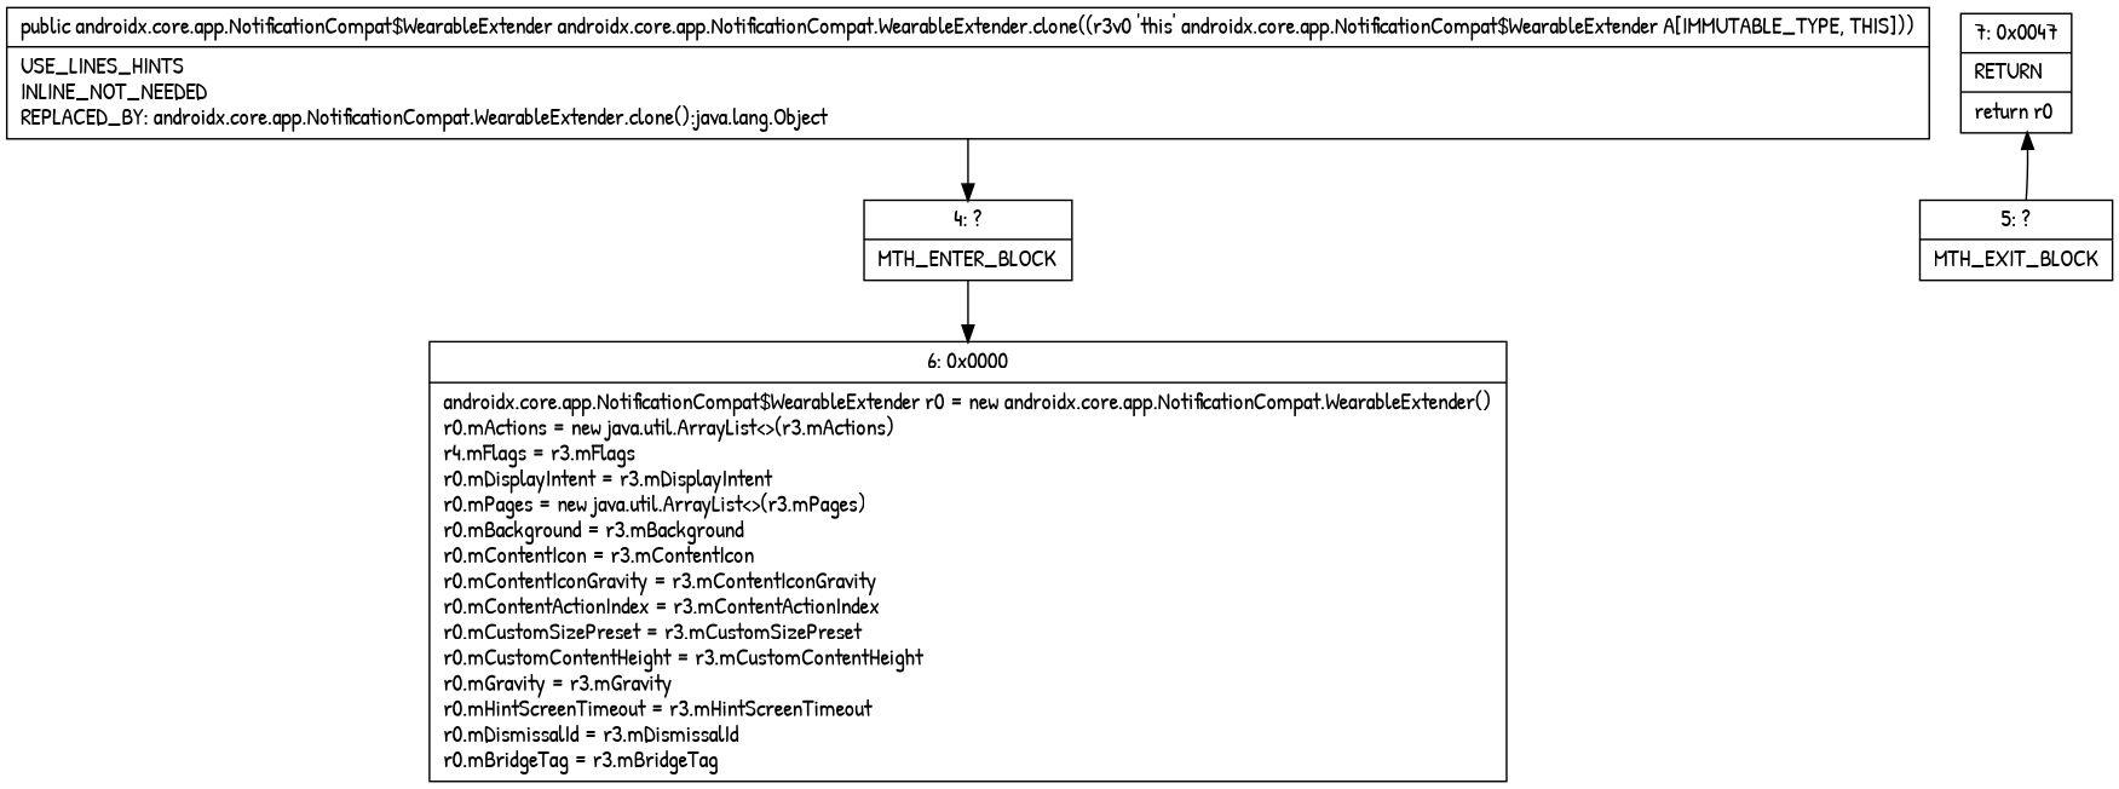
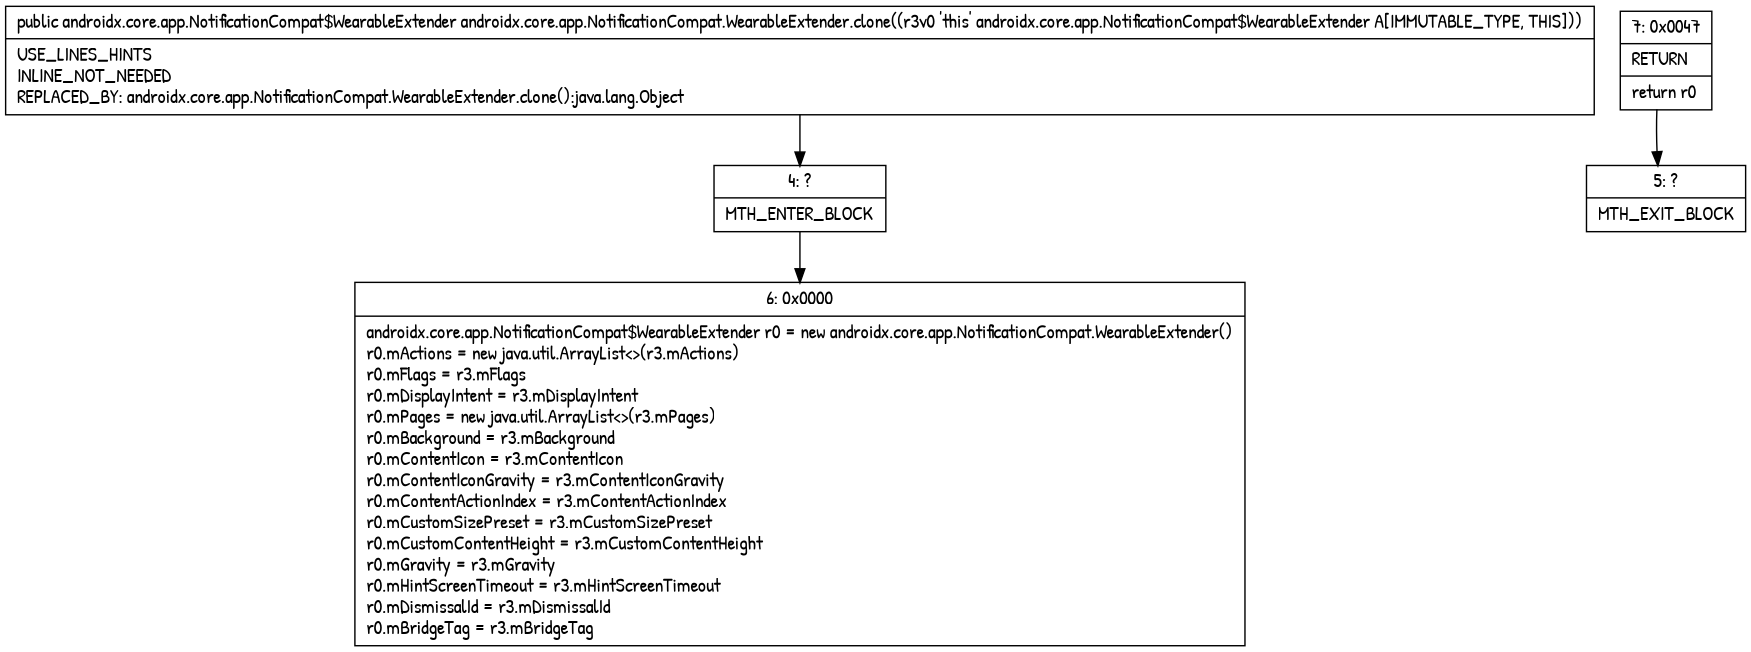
  digraph {
    fontname="Patrick Hand"
    node [fontname="Patrick Hand" shape=record]
    edge [fontname="Patrick Hand"]
    n1 [label="{4\:\ ?|MTH_ENTER_BLOCK\l}"]
-   n2 [label="{6\:\ 0x0000|androidx.core.app.NotificationCompat$WearableExtender r0 = new androidx.core.app.NotificationCompat.WearableExtender()\lr0.mActions = new java.util.ArrayList\<\>(r3.mActions)\lr4.mFlags = r3.mFlags\lr0.mDisplayIntent = r3.mDisplayIntent\lr0.mPages = new java.util.ArrayList\<\>(r3.mPages)\lr0.mBackground = r3.mBackground\lr0.mContentIcon = r3.mContentIcon\lr0.mContentIconGravity = r3.mContentIconGravity\lr0.mContentActionIndex = r3.mContentActionIndex\lr0.mCustomSizePreset = r3.mCustomSizePreset\lr0.mCustomContentHeight = r3.mCustomContentHeight\lr0.mGravity = r3.mGravity\lr0.mHintScreenTimeout = r3.mHintScreenTimeout\lr0.mDismissalId = r3.mDismissalId\lr0.mBridgeTag = r3.mBridgeTag\l}"]
+   n2 [label="{6\:\ 0x0000|androidx.core.app.NotificationCompat$WearableExtender r0 = new androidx.core.app.NotificationCompat.WearableExtender()\lr0.mActions = new java.util.ArrayList\<\>(r3.mActions)\lr0.mFlags = r3.mFlags\lr0.mDisplayIntent = r3.mDisplayIntent\lr0.mPages = new java.util.ArrayList\<\>(r3.mPages)\lr0.mBackground = r3.mBackground\lr0.mContentIcon = r3.mContentIcon\lr0.mContentIconGravity = r3.mContentIconGravity\lr0.mContentActionIndex = r3.mContentActionIndex\lr0.mCustomSizePreset = r3.mCustomSizePreset\lr0.mCustomContentHeight = r3.mCustomContentHeight\lr0.mGravity = r3.mGravity\lr0.mHintScreenTimeout = r3.mHintScreenTimeout\lr0.mDismissalId = r3.mDismissalId\lr0.mBridgeTag = r3.mBridgeTag\l}"]
    n3 [label="{7\:\ 0x0047|RETURN\l|return r0\l}"]
    n4 [label="{5\:\ ?|MTH_EXIT_BLOCK\l}"]
    n5 [label="{public androidx.core.app.NotificationCompat$WearableExtender androidx.core.app.NotificationCompat.WearableExtender.clone((r3v0 'this' androidx.core.app.NotificationCompat$WearableExtender A[IMMUTABLE_TYPE, THIS]))  | USE_LINES_HINTS\lINLINE_NOT_NEEDED\lREPLACED_BY: androidx.core.app.NotificationCompat.WearableExtender.clone():java.lang.Object\l}"]
    n1 -> n2
-   n4 -> n3
+   n3 -> n4
    n5 -> n1
  }
